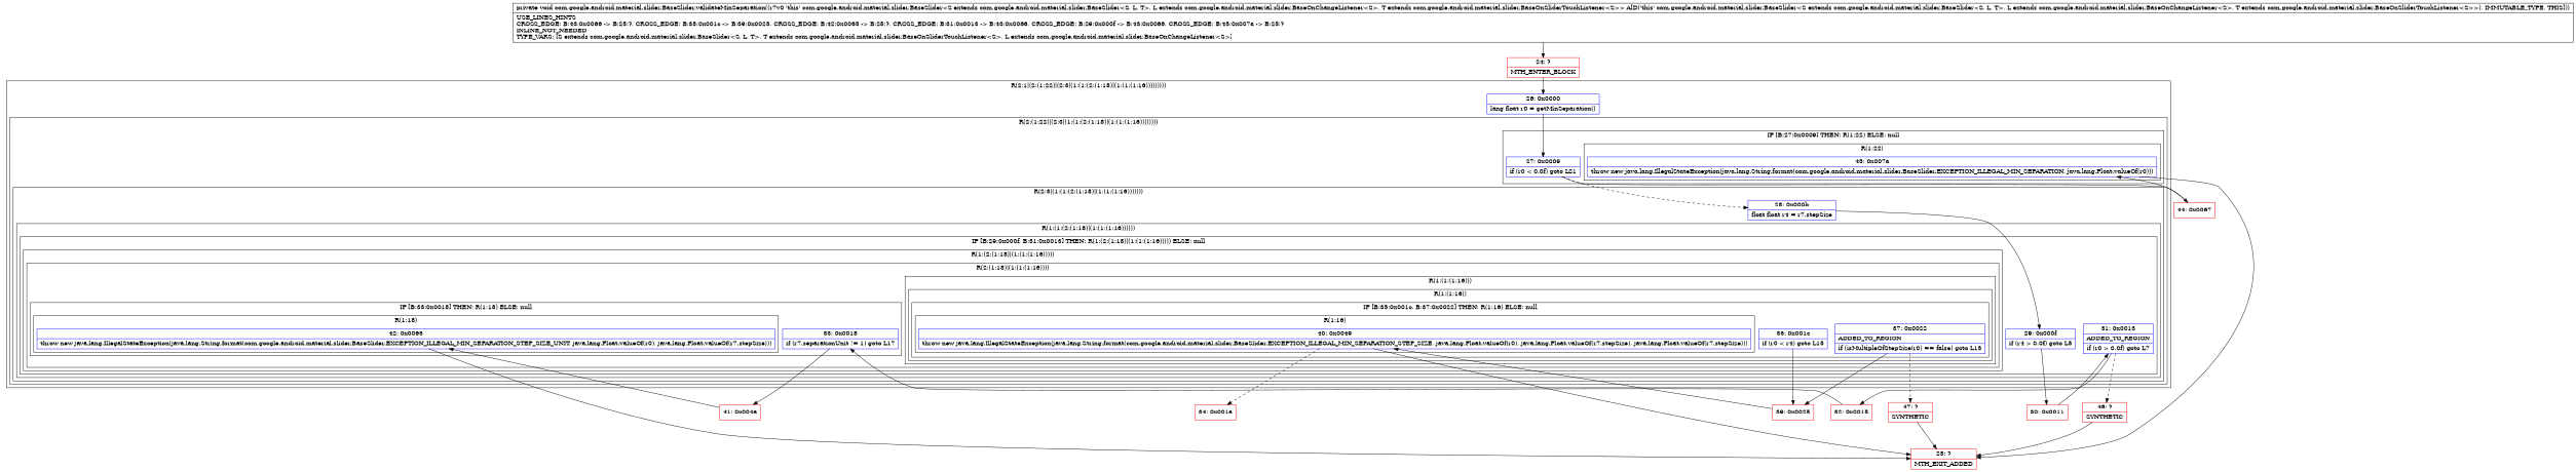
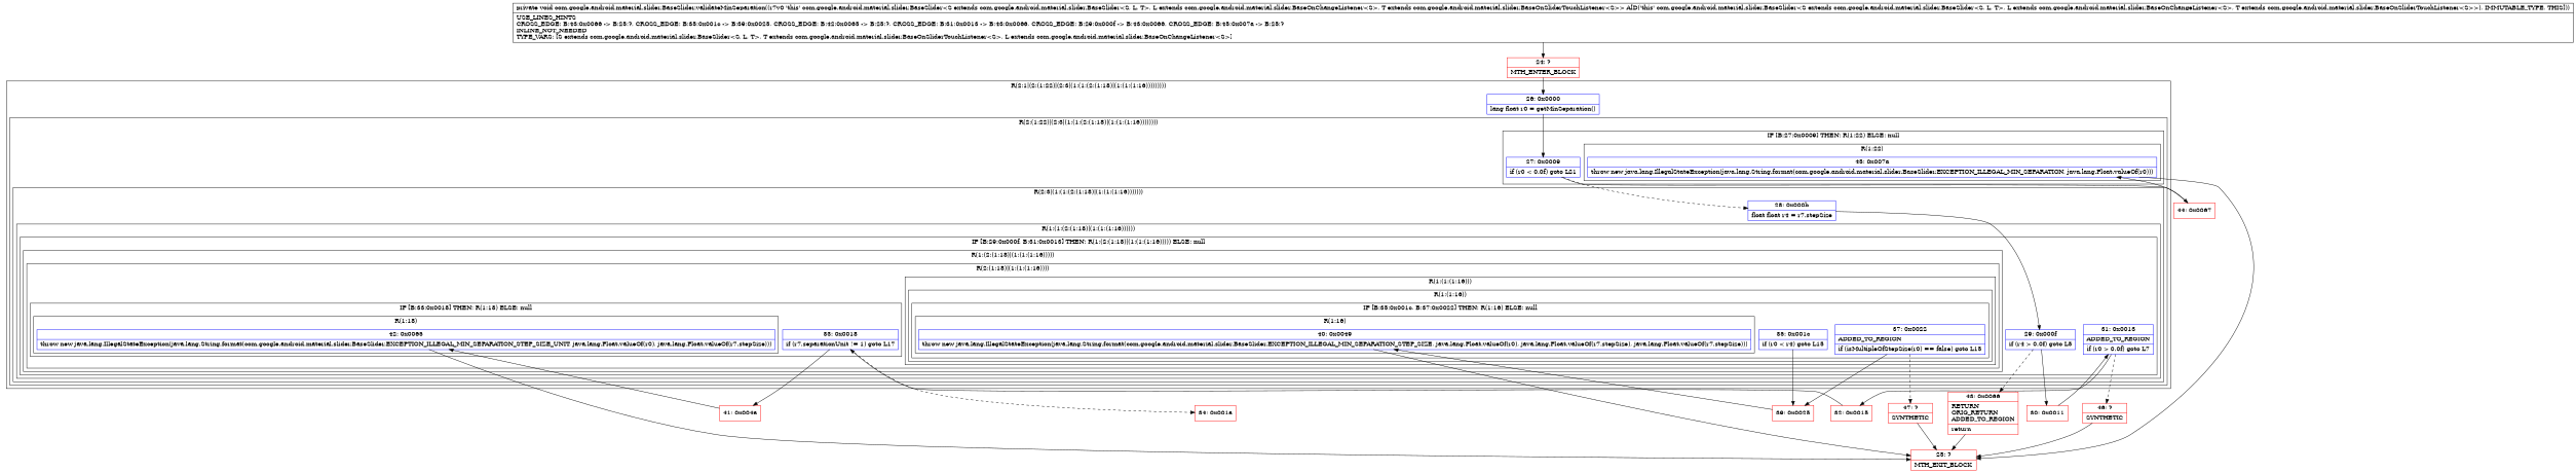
  digraph {
    fontname="DejaVu Serif"
    node [color=blue fontname="DejaVu Serif" shape=record]
    edge [fontname="DejaVu Serif"]
    n1 [label="{45\:\ 0x007a|throw new java.lang.IllegalStateException(java.lang.String.format(com.google.android.material.slider.BaseSlider.EXCEPTION_ILLEGAL_MIN_SEPARATION, java.lang.Float.valueOf(r0)))\l}"]
    n2 [label="{27\:\ 0x0009|if (r0 \< 0.0f) goto L21\l}"]
    n3 [label="{42\:\ 0x0065|throw new java.lang.IllegalStateException(java.lang.String.format(com.google.android.material.slider.BaseSlider.EXCEPTION_ILLEGAL_MIN_SEPARATION_STEP_SIZE_UNIT, java.lang.Float.valueOf(r0), java.lang.Float.valueOf(r7.stepSize)))\l}"]
    n4 [label="{33\:\ 0x0018|if (r7.separationUnit != 1) goto L17\l}"]
    n5 [label="{40\:\ 0x0049|throw new java.lang.IllegalStateException(java.lang.String.format(com.google.android.material.slider.BaseSlider.EXCEPTION_ILLEGAL_MIN_SEPARATION_STEP_SIZE, java.lang.Float.valueOf(r0), java.lang.Float.valueOf(r7.stepSize), java.lang.Float.valueOf(r7.stepSize)))\l}"]
    n6 [label="{35\:\ 0x001c|if (r0 \< r4) goto L15\l}"]
    n7 [label="{37\:\ 0x0022|ADDED_TO_REGION\l|if (isMultipleOfStepSize(r0) == false) goto L15\l}"]
    n8 [label="{29\:\ 0x000f|if (r4 \> 0.0f) goto L5\l}"]
    n9 [label="{31\:\ 0x0013|ADDED_TO_REGION\l|if (r0 \> 0.0f) goto L7\l}"]
    n10 [label="{28\:\ 0x000b|float float r4 = r7.stepSize\l}"]
    n11 [label="{26\:\ 0x0000|lang float r0 = getMinSeparation()\l}"]
-   n12 [color=red label="{25\:\ ?|MTH_EXIT_ADDED\l}"]
+   n12 [color=red label="{25\:\ ?|MTH_EXIT_BLOCK\l}"]
    n13 [color=red label="{44\:\ 0x0067}"]
    n14 [color=red label="{34\:\ 0x001a}"]
    n15 [color=red label="{41\:\ 0x004a}"]
    n16 [color=red label="{39\:\ 0x0025}"]
    n17 [color=red label="{47\:\ ?|SYNTHETIC\l}"]
    n18 [color=red label="{30\:\ 0x0011}"]
+   n19 [color=red label="{43\:\ 0x0066|RETURN\lORIG_RETURN\lADDED_TO_REGION\l|return\l}"]
    n20 [color=red label="{32\:\ 0x0015}"]
    n21 [color=red label="{46\:\ ?|SYNTHETIC\l}"]
    n22 [color=red label="{24\:\ ?|MTH_ENTER_BLOCK\l}"]
    n23 [label="{private void com.google.android.material.slider.BaseSlider.validateMinSeparation((r7v0 'this' com.google.android.material.slider.BaseSlider\<S extends com.google.android.material.slider.BaseSlider\<S, L, T\>, L extends com.google.android.material.slider.BaseOnChangeListener\<S\>, T extends com.google.android.material.slider.BaseOnSliderTouchListener\<S\>\> A[D('this' com.google.android.material.slider.BaseSlider\<S extends com.google.android.material.slider.BaseSlider\<S, L, T\>, L extends com.google.android.material.slider.BaseOnChangeListener\<S\>, T extends com.google.android.material.slider.BaseOnSliderTouchListener\<S\>\>), IMMUTABLE_TYPE, THIS]))  | USE_LINES_HINTS\lCROSS_EDGE: B:43:0x0066 \-\> B:25:?, CROSS_EDGE: B:35:0x001c \-\> B:39:0x0025, CROSS_EDGE: B:42:0x0065 \-\> B:25:?, CROSS_EDGE: B:31:0x0013 \-\> B:43:0x0066, CROSS_EDGE: B:29:0x000f \-\> B:43:0x0066, CROSS_EDGE: B:45:0x007a \-\> B:25:?\lINLINE_NOT_NEEDED\lTYPE_VARS: [S extends com.google.android.material.slider.BaseSlider\<S, L, T\>, T extends com.google.android.material.slider.BaseOnSliderTouchListener\<S\>, L extends com.google.android.material.slider.BaseOnChangeListener\<S\>]\l}" color=""]
    subgraph cluster_1 {
      label="R(2:1|(2:(1:22)|(2:3|(1:(1:(2:(1:18)|(1:(1:(1:16)))))))))"
      n11
      subgraph cluster_2 {
        label="R(2:(1:22)|(2:3|(1:(1:(2:(1:18)|(1:(1:(1:16))))))))"
        subgraph cluster_3 {
          label="IF [B:27:0x0009] THEN: R(1:22) ELSE: null"
          n2
          subgraph cluster_4 {
            label="R(1:22)"
            n1
          }
        }
        subgraph cluster_5 {
          label="R(2:3|(1:(1:(2:(1:18)|(1:(1:(1:16)))))))"
          n10
          subgraph cluster_6 {
            label="R(1:(1:(2:(1:18)|(1:(1:(1:16))))))"
            subgraph cluster_7 {
              label="IF [B:29:0x000f, B:31:0x0013] THEN: R(1:(2:(1:18)|(1:(1:(1:16))))) ELSE: null"
              n8
              n9
              subgraph cluster_8 {
                label="R(1:(2:(1:18)|(1:(1:(1:16)))))"
                subgraph cluster_9 {
                  label="R(2:(1:18)|(1:(1:(1:16))))"
                  subgraph cluster_10 {
                    label="IF [B:33:0x0018] THEN: R(1:18) ELSE: null"
                    n4
                    subgraph cluster_11 {
                      label="R(1:18)"
                      n3
                    }
                  }
                  subgraph cluster_12 {
                    label="R(1:(1:(1:16)))"
                    subgraph cluster_13 {
                      label="R(1:(1:16))"
                      subgraph cluster_14 {
                        label="IF [B:35:0x001c, B:37:0x0022] THEN: R(1:16) ELSE: null"
                        n6
                        n7
                        subgraph cluster_15 {
                          label="R(1:16)"
                          n5
                        }
                      }
                    }
                  }
                }
              }
            }
          }
        }
      }
    }
    n1 -> n12
    n2 -> n10 [style=dashed]
    n2 -> n13
    n3 -> n12
-   n5 -> n14 [style=dashed]
+   n4 -> n14 [style=dashed]
    n4 -> n15
    n5 -> n12
    n6 -> n16
    n7 -> n16
    n7 -> n17 [style=dashed]
    n8 -> n18
+   n8 -> n19 [style=dashed]
    n9 -> n20
    n9 -> n21 [style=dashed]
    n10 -> n8
    n11 -> n2
    n13 -> n1
    n15 -> n3
    n16 -> n5
    n17 -> n12
    n18 -> n9
+   n19 -> n12
    n20 -> n4
    n21 -> n12
    n22 -> n11
    n23 -> n22
  }
